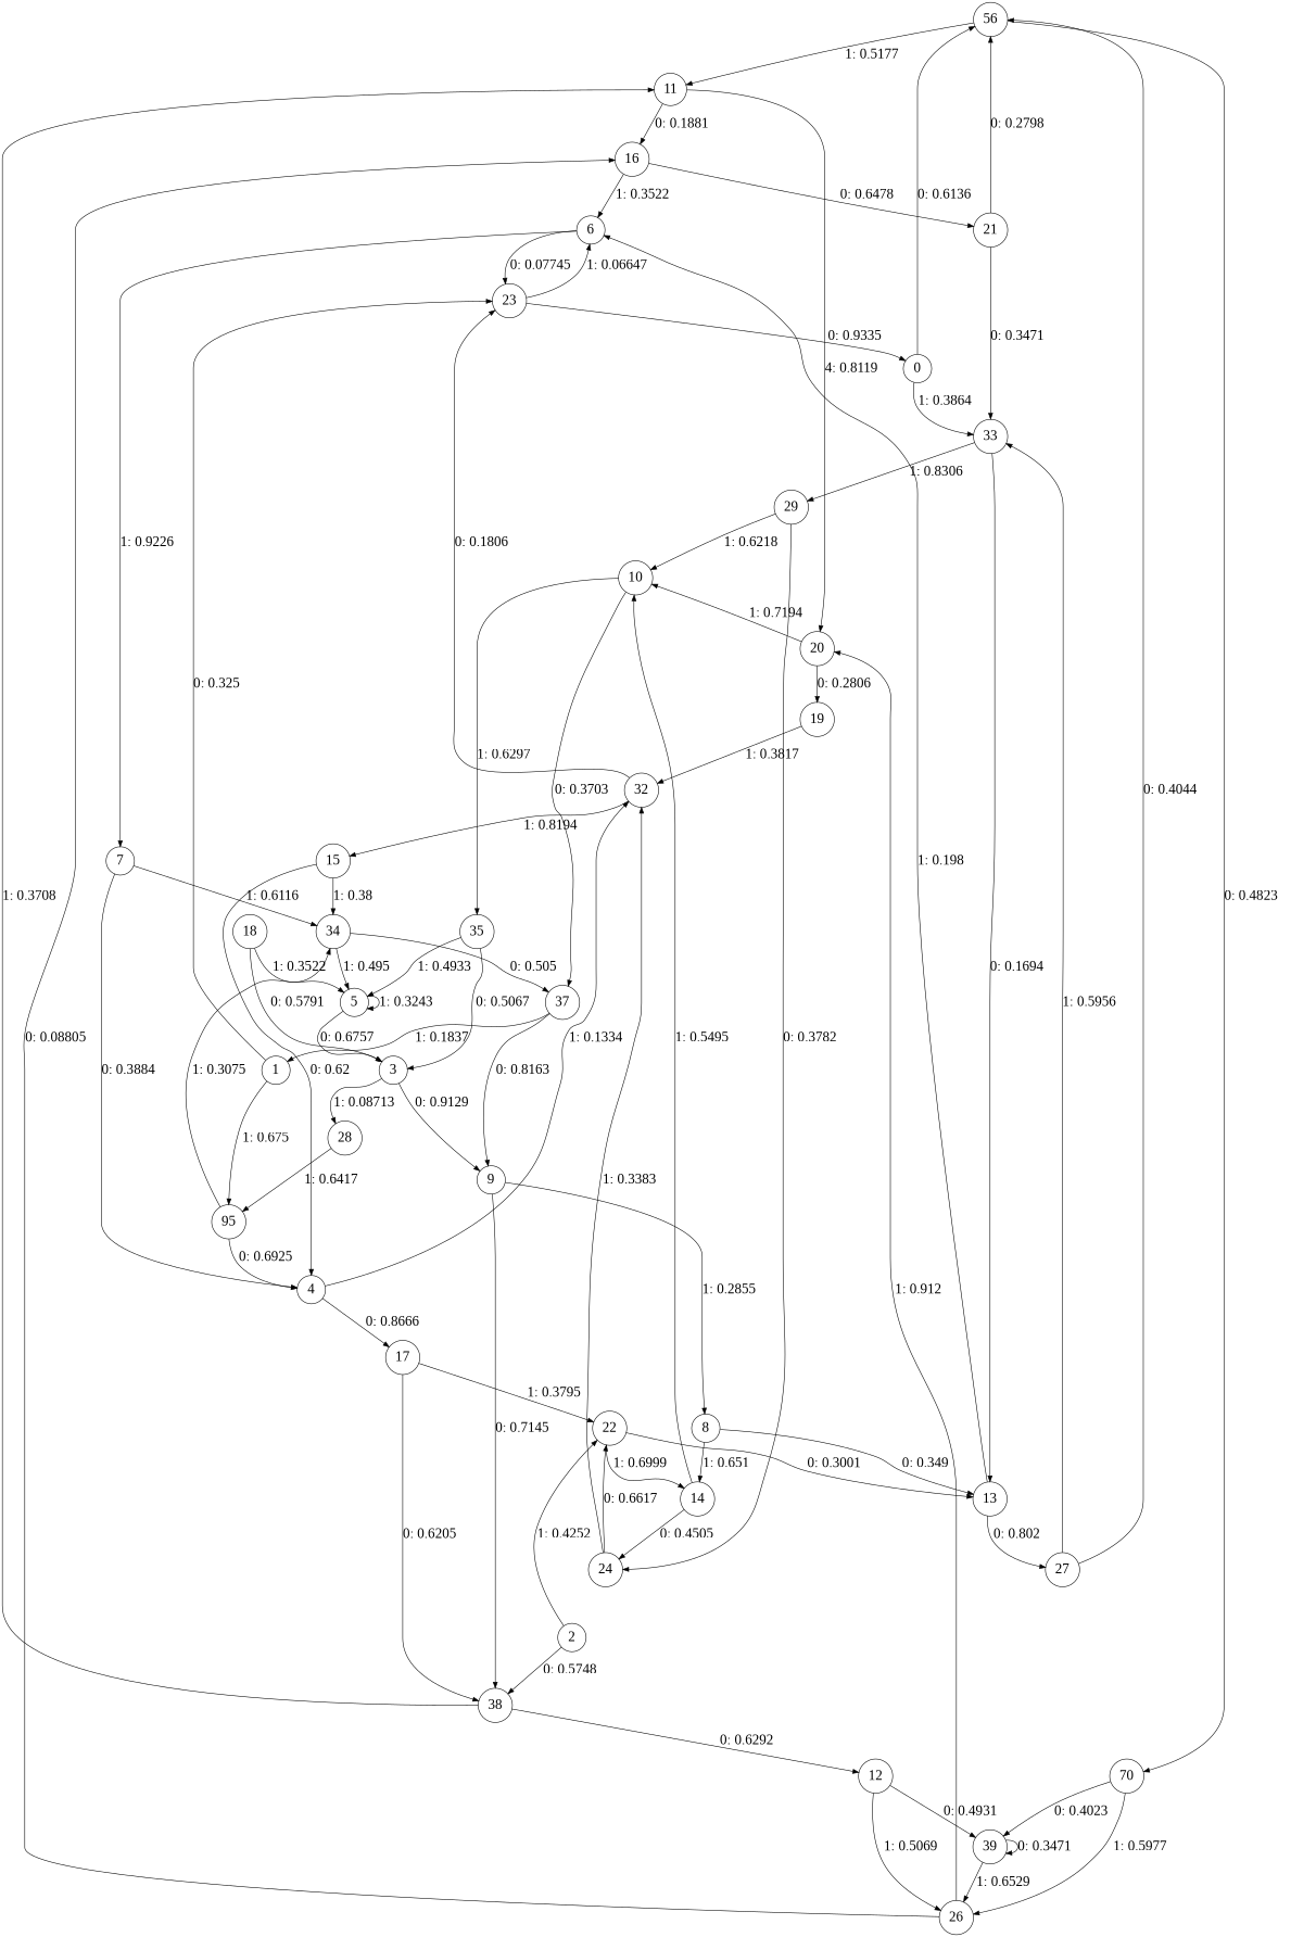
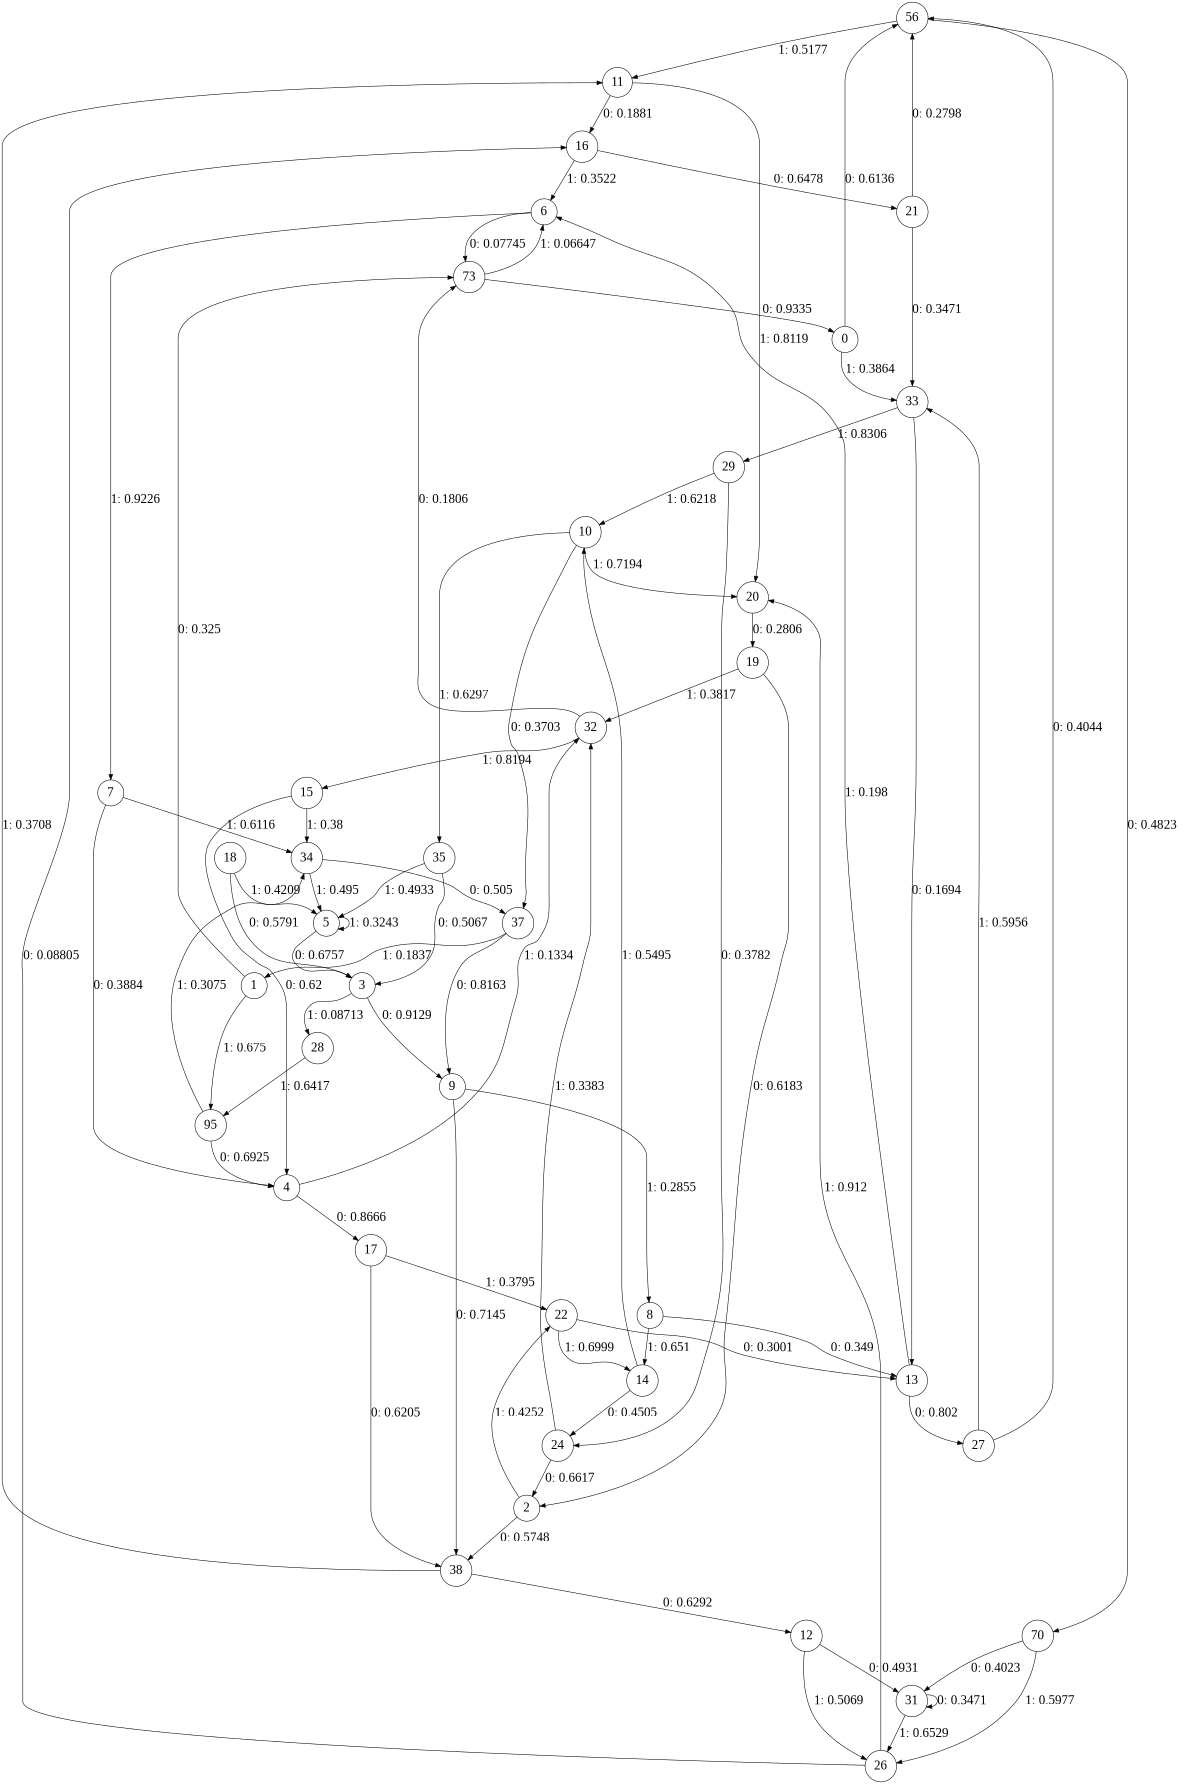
  digraph {
    fontname="Liberation Serif"
    node [fontname="Liberation Serif" fontsize=24 shape=circle]
    edge [fontname="Liberation Serif" fontsize=24]
    n1 [label=56]
    0
    33
    11
    n5 [label=70]
    13
    29
    16
    20
-   31 [label=39]
+   31
    26
    6
    27
    10
    24
    1
-   23
+   23 [label=73]
    n18 [label=95]
    4
    34
    7
    17
    32
    5
    37
    2
    38
    22
    12
    14
    3
    9
    28
    8
    15
    18
    35
    21
    19
    n1 -> 11 [label="1: 0.5177   "]
    n1 -> n5 [label="0: 0.4823   "]
    0 -> n1 [label="0: 0.6136   "]
    0 -> 33 [label="1: 0.3864   "]
    33 -> 13 [label="0: 0.1694   "]
    33 -> 29 [label="1: 0.8306   "]
    11 -> 16 [label="0: 0.1881   "]
-   11 -> 20 [label="4: 0.8119   "]
+   11 -> 20 [label="1: 0.8119   "]
    n5 -> 31 [label="0: 0.4023   "]
    n5 -> 26 [label="1: 0.5977   "]
    13 -> 6 [label="1: 0.198    "]
    13 -> 27 [label="0: 0.802    "]
    29 -> 10 [label="1: 0.6218   "]
    29 -> 24 [label="0: 0.3782   "]
    16 -> 6 [label="1: 0.3522   "]
    16 -> 21 [label="0: 0.6478   "]
-   20 -> 10 [label="1: 0.7194   "]
+   10 -> 20 [label="1: 0.7194   "]
    20 -> 19 [label="0: 0.2806   "]
    31 -> 31 [label="0: 0.3471   "]
    31 -> 26 [label="1: 0.6529   "]
    26 -> 16 [label="0: 0.08805  "]
    26 -> 20 [label="1: 0.912    "]
    6 -> 23 [label="0: 0.07745  "]
    6 -> 7 [label="1: 0.9226   "]
    27 -> n1 [label="0: 0.4044   "]
    27 -> 33 [label="1: 0.5956   "]
    10 -> 37 [label="0: 0.3703   "]
    10 -> 35 [label="1: 0.6297   "]
    24 -> 32 [label="1: 0.3383   "]
-   24 -> 22 [label="0: 0.6617   "]
+   24 -> 2 [label="0: 0.6617   "]
    1 -> 23 [label="0: 0.325    "]
    1 -> n18 [label="1: 0.675    "]
    23 -> 0 [label="0: 0.9335   "]
    23 -> 6 [label="1: 0.06647  "]
    n18 -> 4 [label="0: 0.6925   "]
    n18 -> 34 [label="1: 0.3075   "]
    4 -> 17 [label="0: 0.8666   "]
    4 -> 32 [label="1: 0.1334   "]
    34 -> 5 [label="1: 0.495    "]
    34 -> 37 [label="0: 0.505    "]
    7 -> 4 [label="0: 0.3884   "]
    7 -> 34 [label="1: 0.6116   "]
    17 -> 38 [label="0: 0.6205   "]
    17 -> 22 [label="1: 0.3795   "]
    32 -> 23 [label="0: 0.1806   "]
    32 -> 15 [label="1: 0.8194   "]
    5 -> 5 [label="1: 0.3243   "]
    5 -> 3 [label="0: 0.6757   "]
    37 -> 1 [label="1: 0.1837   "]
    37 -> 9 [label="0: 0.8163   "]
    2 -> 38 [label="0: 0.5748   "]
    2 -> 22 [label="1: 0.4252   "]
    38 -> 11 [label="1: 0.3708   "]
    38 -> 12 [label="0: 0.6292   "]
    22 -> 13 [label="0: 0.3001   "]
    22 -> 14 [label="1: 0.6999   "]
    12 -> 31 [label="0: 0.4931   "]
    12 -> 26 [label="1: 0.5069   "]
    14 -> 10 [label="1: 0.5495   "]
    14 -> 24 [label="0: 0.4505   "]
    3 -> 9 [label="0: 0.9129   "]
    3 -> 28 [label="1: 0.08713  "]
    9 -> 38 [label="0: 0.7145   "]
    9 -> 8 [label="1: 0.2855   "]
    28 -> n18 [label="1: 0.6417   "]
    8 -> 13 [label="0: 0.349    "]
    8 -> 14 [label="1: 0.651    "]
    15 -> 4 [label="0: 0.62     "]
    15 -> 34 [label="1: 0.38     "]
-   18 -> 5 [label="1: 0.3522   "]
+   18 -> 5 [label="1: 0.4209   "]
    18 -> 3 [label="0: 0.5791   "]
    35 -> 5 [label="1: 0.4933   "]
    35 -> 3 [label="0: 0.5067   "]
    21 -> n1 [label="0: 0.2798   "]
    21 -> 33 [label="0: 0.3471   "]
    19 -> 32 [label="1: 0.3817   "]
+   19 -> 2 [label="0: 0.6183   "]
  }
